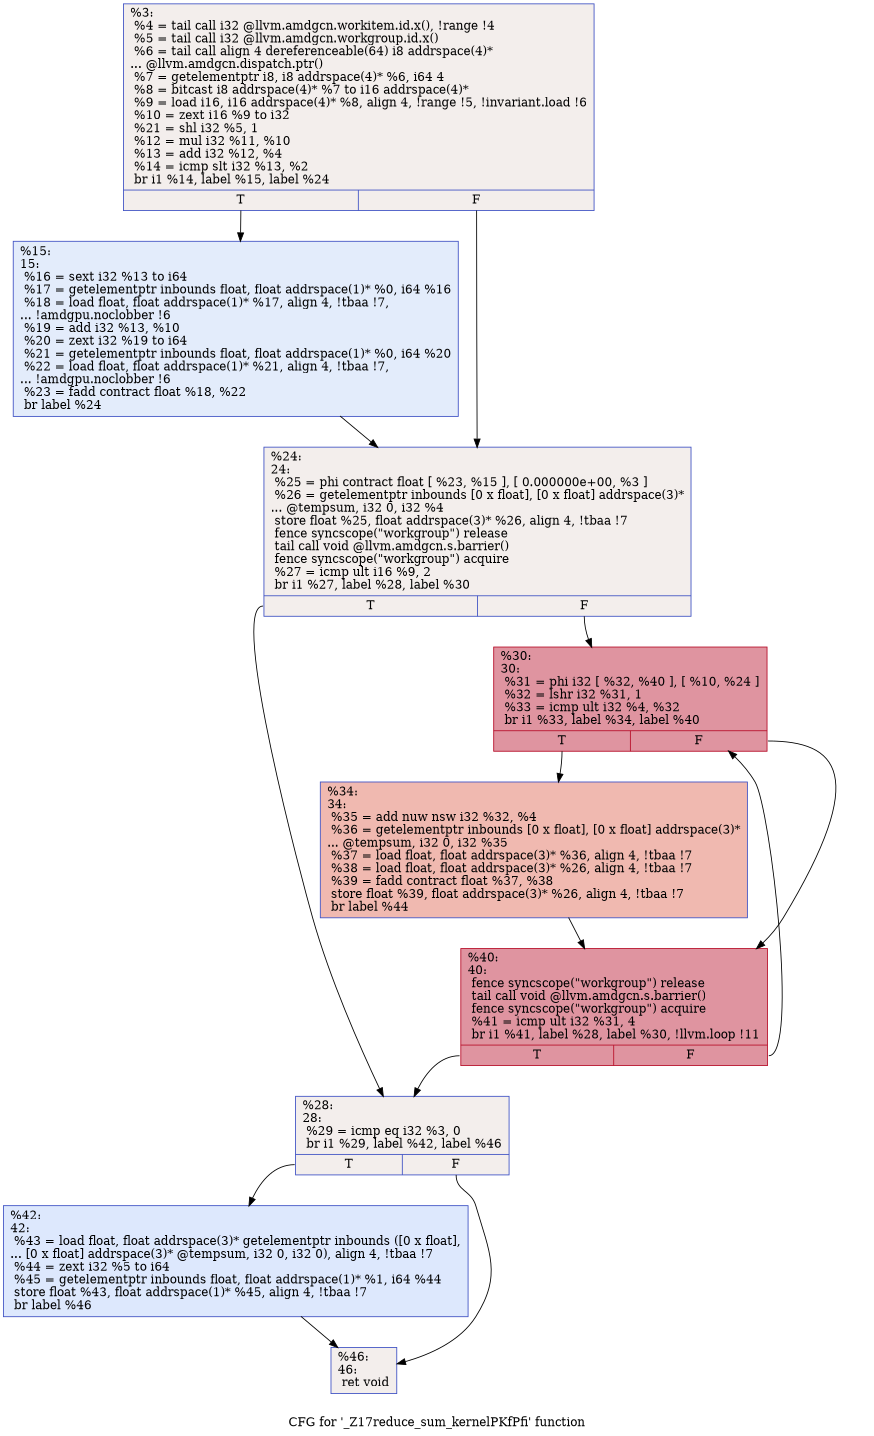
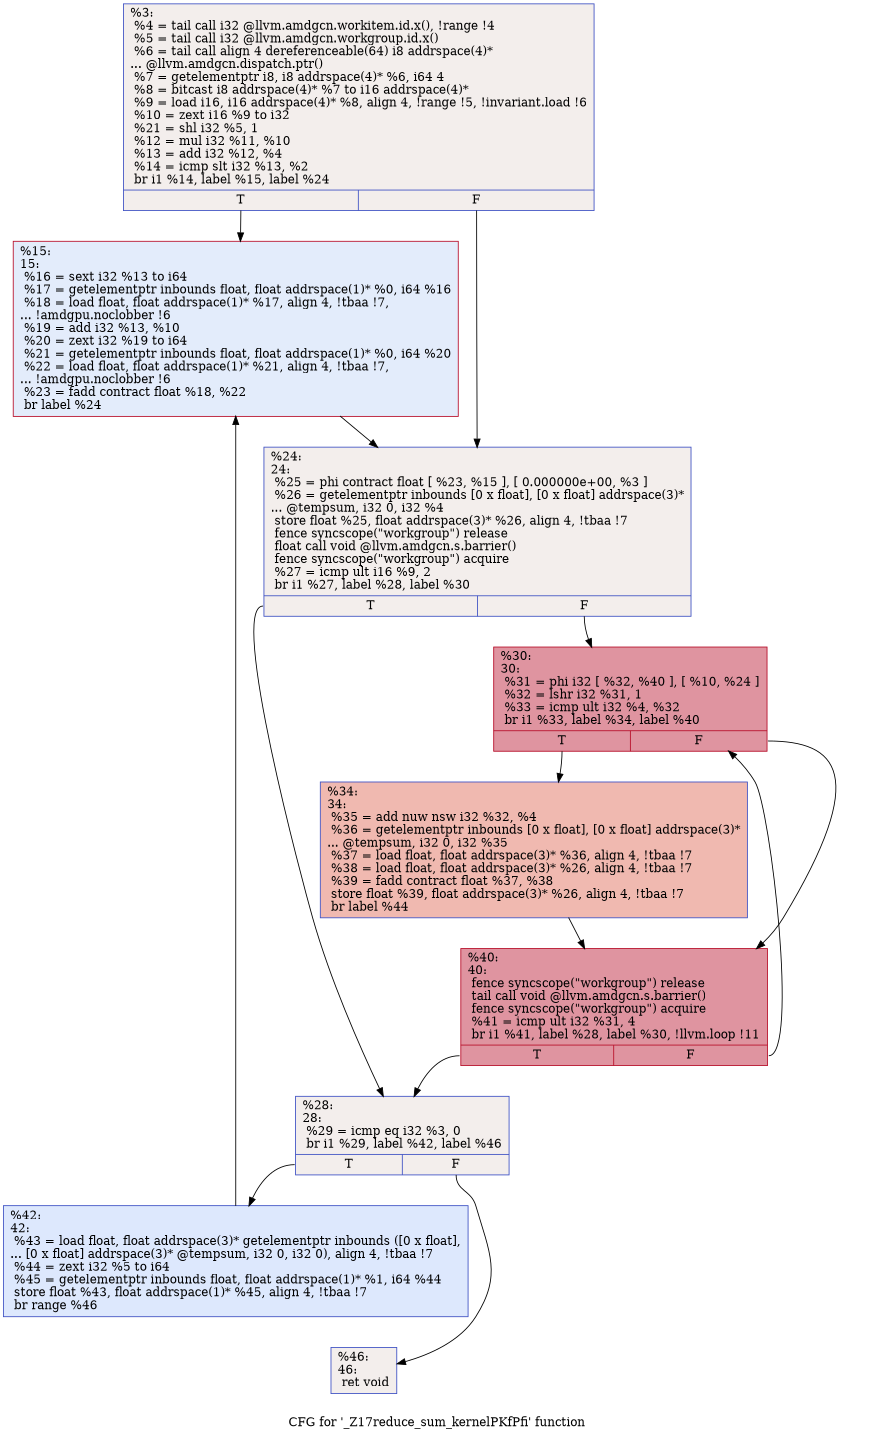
  digraph {
    label="CFG for '_Z17reduce_sum_kernelPKfPfi' function"
    node [color="#3d50c3ff" fillcolor="#e3d9d370" shape=record style=filled]
    edge [tailport=s0]
    n1 [label="{%3:\l  %4 = tail call i32 @llvm.amdgcn.workitem.id.x(), !range !4\l  %5 = tail call i32 @llvm.amdgcn.workgroup.id.x()\l  %6 = tail call align 4 dereferenceable(64) i8 addrspace(4)*\l... @llvm.amdgcn.dispatch.ptr()\l  %7 = getelementptr i8, i8 addrspace(4)* %6, i64 4\l  %8 = bitcast i8 addrspace(4)* %7 to i16 addrspace(4)*\l  %9 = load i16, i16 addrspace(4)* %8, align 4, !range !5, !invariant.load !6\l  %10 = zext i16 %9 to i32\l  %21 = shl i32 %5, 1\l  %12 = mul i32 %11, %10\l  %13 = add i32 %12, %4\l  %14 = icmp slt i32 %13, %2\l  br i1 %14, label %15, label %24\l|{<s0>T|<s1>F}}"]
-   n2 [fillcolor="#bfd3f670" label="{%15:\l15:                                               \l  %16 = sext i32 %13 to i64\l  %17 = getelementptr inbounds float, float addrspace(1)* %0, i64 %16\l  %18 = load float, float addrspace(1)* %17, align 4, !tbaa !7,\l... !amdgpu.noclobber !6\l  %19 = add i32 %13, %10\l  %20 = zext i32 %19 to i64\l  %21 = getelementptr inbounds float, float addrspace(1)* %0, i64 %20\l  %22 = load float, float addrspace(1)* %21, align 4, !tbaa !7,\l... !amdgpu.noclobber !6\l  %23 = fadd contract float %18, %22\l  br label %24\l}"]
-   n3 [label="{%24:\l24:                                               \l  %25 = phi contract float [ %23, %15 ], [ 0.000000e+00, %3 ]\l  %26 = getelementptr inbounds [0 x float], [0 x float] addrspace(3)*\l... @tempsum, i32 0, i32 %4\l  store float %25, float addrspace(3)* %26, align 4, !tbaa !7\l  fence syncscope(\"workgroup\") release\l  tail call void @llvm.amdgcn.s.barrier()\l  fence syncscope(\"workgroup\") acquire\l  %27 = icmp ult i16 %9, 2\l  br i1 %27, label %28, label %30\l|{<s0>T|<s1>F}}"]
+   n2 [color="#b70d28ff" fillcolor="#bfd3f670" label="{%15:\l15:                                               \l  %16 = sext i32 %13 to i64\l  %17 = getelementptr inbounds float, float addrspace(1)* %0, i64 %16\l  %18 = load float, float addrspace(1)* %17, align 4, !tbaa !7,\l... !amdgpu.noclobber !6\l  %19 = add i32 %13, %10\l  %20 = zext i32 %19 to i64\l  %21 = getelementptr inbounds float, float addrspace(1)* %0, i64 %20\l  %22 = load float, float addrspace(1)* %21, align 4, !tbaa !7,\l... !amdgpu.noclobber !6\l  %23 = fadd contract float %18, %22\l  br label %24\l}"]
+   n3 [label="{%24:\l24:                                               \l  %25 = phi contract float [ %23, %15 ], [ 0.000000e+00, %3 ]\l  %26 = getelementptr inbounds [0 x float], [0 x float] addrspace(3)*\l... @tempsum, i32 0, i32 %4\l  store float %25, float addrspace(3)* %26, align 4, !tbaa !7\l  fence syncscope(\"workgroup\") release\l  float call void @llvm.amdgcn.s.barrier()\l  fence syncscope(\"workgroup\") acquire\l  %27 = icmp ult i16 %9, 2\l  br i1 %27, label %28, label %30\l|{<s0>T|<s1>F}}"]
    n4 [label="{%28:\l28:                                               \l  %29 = icmp eq i32 %3, 0\l  br i1 %29, label %42, label %46\l|{<s0>T|<s1>F}}"]
    n5 [color="#b70d28ff" fillcolor="#b70d2870" label="{%30:\l30:                                               \l  %31 = phi i32 [ %32, %40 ], [ %10, %24 ]\l  %32 = lshr i32 %31, 1\l  %33 = icmp ult i32 %4, %32\l  br i1 %33, label %34, label %40\l|{<s0>T|<s1>F}}"]
-   n6 [fillcolor="#b2ccfb70" label="{%42:\l42:                                               \l  %43 = load float, float addrspace(3)* getelementptr inbounds ([0 x float],\l... [0 x float] addrspace(3)* @tempsum, i32 0, i32 0), align 4, !tbaa !7\l  %44 = zext i32 %5 to i64\l  %45 = getelementptr inbounds float, float addrspace(1)* %1, i64 %44\l  store float %43, float addrspace(1)* %45, align 4, !tbaa !7\l  br label %46\l}"]
+   n6 [fillcolor="#b2ccfb70" label="{%42:\l42:                                               \l  %43 = load float, float addrspace(3)* getelementptr inbounds ([0 x float],\l... [0 x float] addrspace(3)* @tempsum, i32 0, i32 0), align 4, !tbaa !7\l  %44 = zext i32 %5 to i64\l  %45 = getelementptr inbounds float, float addrspace(1)* %1, i64 %44\l  store float %43, float addrspace(1)* %45, align 4, !tbaa !7\l  br range %46\l}"]
    n7 [label="{%46:\l46:                                               \l  ret void\l}"]
    n8 [fillcolor="#de614d70" label="{%34:\l34:                                               \l  %35 = add nuw nsw i32 %32, %4\l  %36 = getelementptr inbounds [0 x float], [0 x float] addrspace(3)*\l... @tempsum, i32 0, i32 %35\l  %37 = load float, float addrspace(3)* %36, align 4, !tbaa !7\l  %38 = load float, float addrspace(3)* %26, align 4, !tbaa !7\l  %39 = fadd contract float %37, %38\l  store float %39, float addrspace(3)* %26, align 4, !tbaa !7\l  br label %44\l}"]
    n9 [color="#b70d28ff" fillcolor="#b70d2870" label="{%40:\l40:                                               \l  fence syncscope(\"workgroup\") release\l  tail call void @llvm.amdgcn.s.barrier()\l  fence syncscope(\"workgroup\") acquire\l  %41 = icmp ult i32 %31, 4\l  br i1 %41, label %28, label %30, !llvm.loop !11\l|{<s0>T|<s1>F}}"]
    n1 -> n2
    n1 -> n3 [tailport=s1]
    n2 -> n3
    n3 -> n4
    n3 -> n5 [tailport=s1]
    n4 -> n6
    n4 -> n7 [tailport=s1]
    n5 -> n8
    n5 -> n9 [tailport=s1]
-   n6 -> n7
+   n6 -> n2
    n8 -> n9
    n9 -> n4
    n9 -> n5 [tailport=s1]
  }
